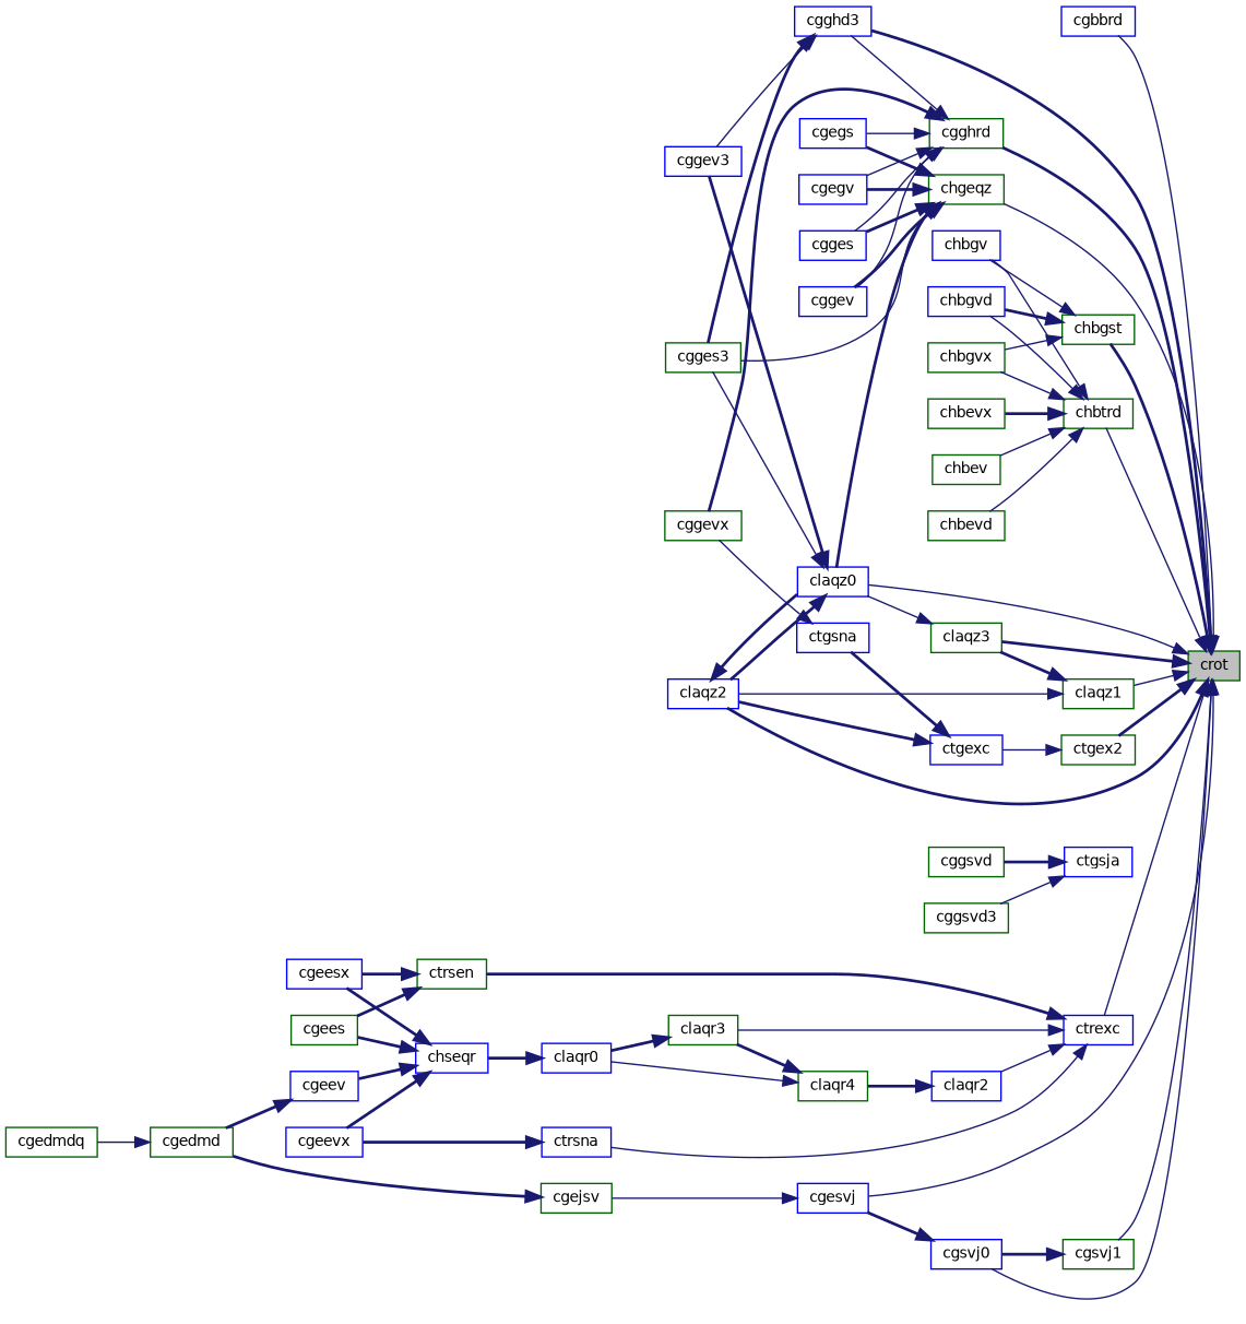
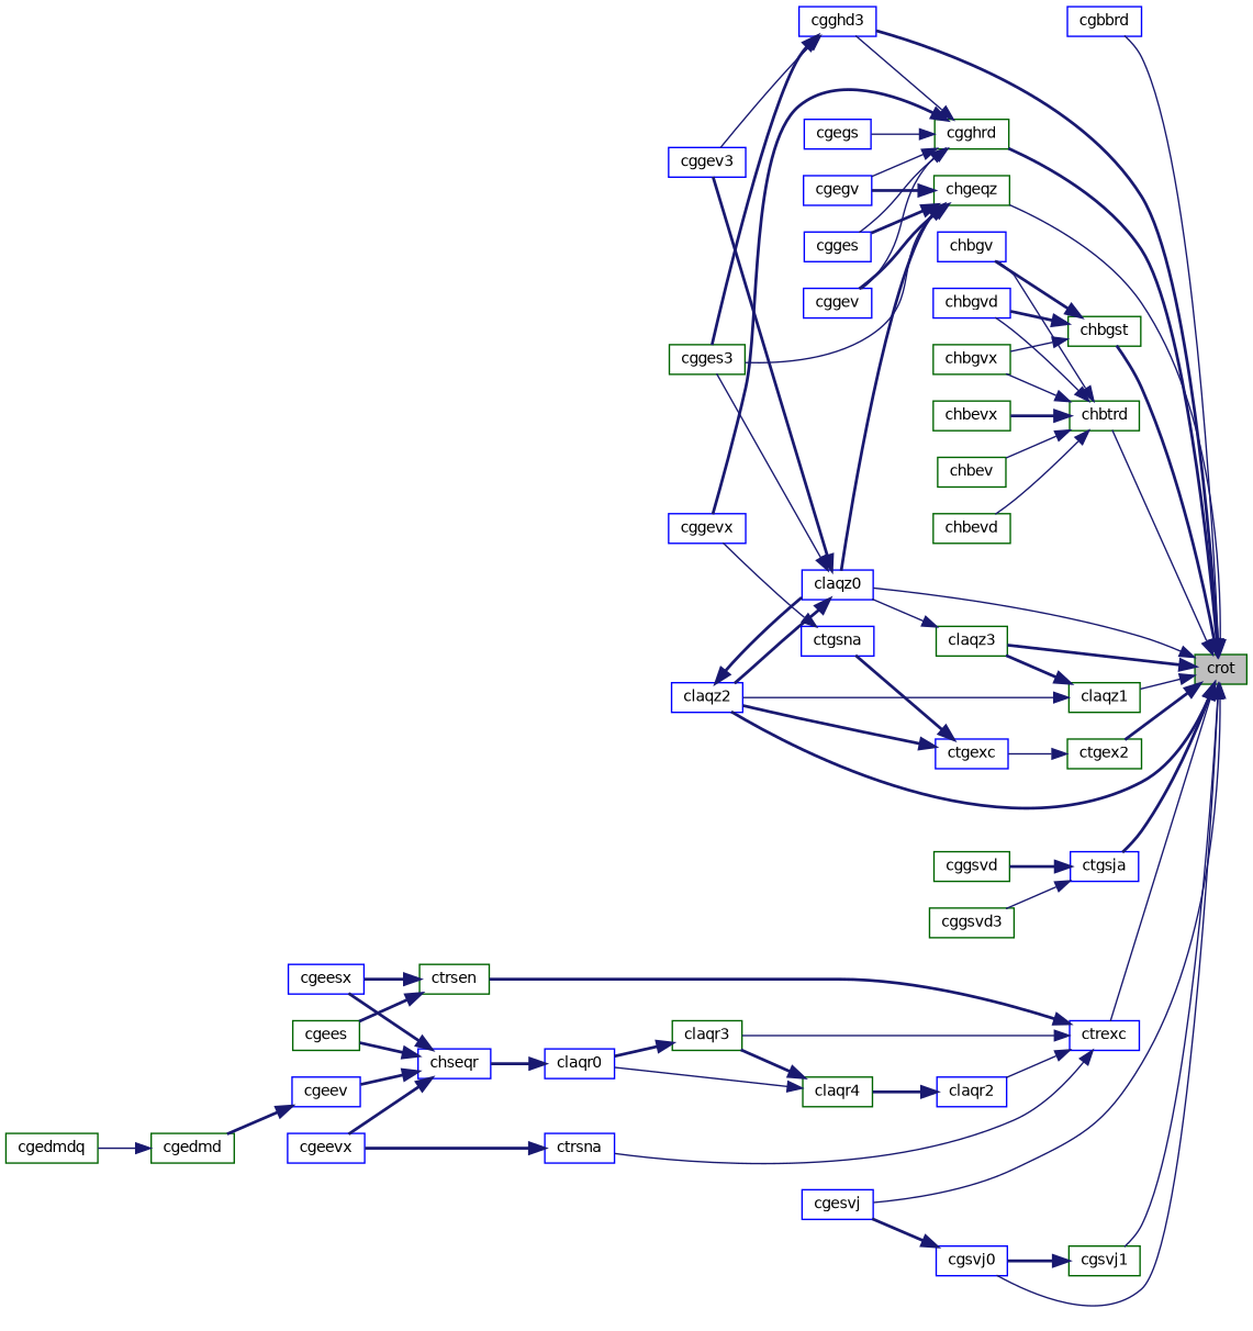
  digraph {
    rankdir=RL
    node [color=blue fillcolor=white fontname=Helvetica fontsize=10 shape=record style=filled]
    edge [color=midnightblue dir=back fontname=Helvetica fontsize=10 labelfontname=Helvetica labelfontsize=10 style=bold]
    n1 [color=darkgreen fillcolor=grey75 fontcolor=black height=0.2 label=crot width=0.4]
    n2 [height=0.2 label=cgbbrd width=0.4]
    n3 [height=0.2 label=cgesvj width=0.4]
    n4 [height=0.2 label=cgghd3 width=0.4]
    n5 [color=darkgreen height=0.2 label=cgghrd width=0.4]
    n6 [height=0.2 label=cgsvj0 width=0.4]
    n7 [color=darkgreen height=0.2 label=cgsvj1 width=0.4]
    n8 [color=darkgreen height=0.2 label=chbgst width=0.4]
    n9 [color=darkgreen height=0.2 label=chbtrd width=0.4]
    n10 [color=darkgreen height=0.2 label=chgeqz width=0.4]
    n11 [height=0.2 label=claqz0 width=0.4]
    n12 [height=0.2 label=claqz2 width=0.4]
    n13 [color=darkgreen height=0.2 label=claqz1 width=0.4]
    n14 [color=darkgreen height=0.2 label=claqz3 width=0.4]
    n15 [color=darkgreen height=0.2 label=ctgex2 width=0.4]
    n16 [height=0.2 label=ctgsja width=0.4]
    n17 [height=0.2 label=ctrexc width=0.4]
-   n18 [color=darkgreen height=0.2 label=cgejsv width=0.4]
    n19 [color=darkgreen height=0.2 label=cgges3 width=0.4]
    n20 [height=0.2 label=cggev3 width=0.4]
    n21 [height=0.2 label=cgegs width=0.4]
    n22 [height=0.2 label=cgegv width=0.4]
    n23 [height=0.2 label=cgges width=0.4]
    n24 [height=0.2 label=cggev width=0.4]
-   n25 [color=darkgreen height=0.2 label=cggevx width=0.4]
+   n25 [height=0.2 label=cggevx width=0.4]
    n26 [height=0.2 label=chbgv width=0.4]
    n27 [height=0.2 label=chbgvd width=0.4]
    n28 [color=darkgreen height=0.2 label=chbgvx width=0.4]
    n29 [color=darkgreen height=0.2 label=chbev width=0.4]
    n30 [color=darkgreen height=0.2 label=chbevd width=0.4]
    n31 [color=darkgreen height=0.2 label=chbevx width=0.4]
    n32 [height=0.2 label=ctgexc width=0.4]
    n33 [color=darkgreen height=0.2 label=cggsvd width=0.4]
    n34 [color=darkgreen height=0.2 label=cggsvd3 width=0.4]
    n35 [height=0.2 label=claqr2 width=0.4]
    n36 [color=darkgreen height=0.2 label=claqr3 width=0.4]
    n37 [color=darkgreen height=0.2 label=ctrsen width=0.4]
    n38 [height=0.2 label=ctrsna width=0.4]
    n39 [color=darkgreen height=0.2 label=cgedmd width=0.4]
    n40 [color=darkgreen height=0.2 label=cgedmdq width=0.4]
    n41 [height=0.2 label=ctgsna width=0.4]
    n42 [color=darkgreen height=0.2 label=claqr4 width=0.4]
    n43 [height=0.2 label=claqr0 width=0.4]
    n44 [color=darkgreen height=0.2 label=cgees width=0.4]
    n45 [height=0.2 label=cgeesx width=0.4]
    n46 [height=0.2 label=cgeevx width=0.4]
    n47 [height=0.2 label=chseqr width=0.4]
    n48 [height=0.2 label=cgeev width=0.4]
    n1 -> n2 [style=solid]
    n1 -> n3 [style=solid]
    n1 -> n4
    n1 -> n5
    n1 -> n6 [style=solid]
    n1 -> n7 [style=solid]
    n1 -> n8
    n1 -> n9 [style=solid]
    n1 -> n10 [style=solid]
    n1 -> n11 [style=solid]
    n1 -> n12
    n1 -> n13 [style=solid]
    n1 -> n14
    n1 -> n15
+   n1 -> n16
    n1 -> n17 [style=solid]
-   n3 -> n18 [style=solid]
    n4 -> n19
    n4 -> n20 [style=solid]
    n5 -> n4 [style=solid]
    n5 -> n21 [style=solid]
    n5 -> n22 [style=solid]
    n5 -> n23 [style=solid]
    n5 -> n24 [style=solid]
    n5 -> n25
    n6 -> n3
    n7 -> n6
-   n8 -> n26 [style=solid]
+   n8 -> n26
    n8 -> n27
    n8 -> n28 [style=solid]
    n9 -> n26 [style=solid]
    n9 -> n27 [style=solid]
    n9 -> n28 [style=solid]
    n9 -> n29 [style=solid]
    n9 -> n30 [style=solid]
    n9 -> n31
    n10 -> n11
    n10 -> n19 [style=solid]
-   n10 -> n21
    n10 -> n22
    n10 -> n23
    n10 -> n24
    n11 -> n12
    n11 -> n19 [style=solid]
    n11 -> n20
    n12 -> n11
    n13 -> n12 [style=solid]
    n13 -> n14
    n14 -> n11 [style=solid]
    n15 -> n32 [style=solid]
    n16 -> n33
    n16 -> n34 [style=solid]
    n17 -> n35 [style=solid]
    n17 -> n36 [style=solid]
    n17 -> n37
    n17 -> n38 [style=solid]
-   n18 -> n39
    n32 -> n12
    n32 -> n41
    n35 -> n42
    n36 -> n43
    n37 -> n44
    n37 -> n45
    n38 -> n46
    n39 -> n40 [style=solid]
    n41 -> n25 [style=solid]
    n42 -> n36
    n42 -> n43 [style=solid]
    n43 -> n47
    n47 -> n44
    n47 -> n45
    n47 -> n46
    n47 -> n48
    n48 -> n39
  }
